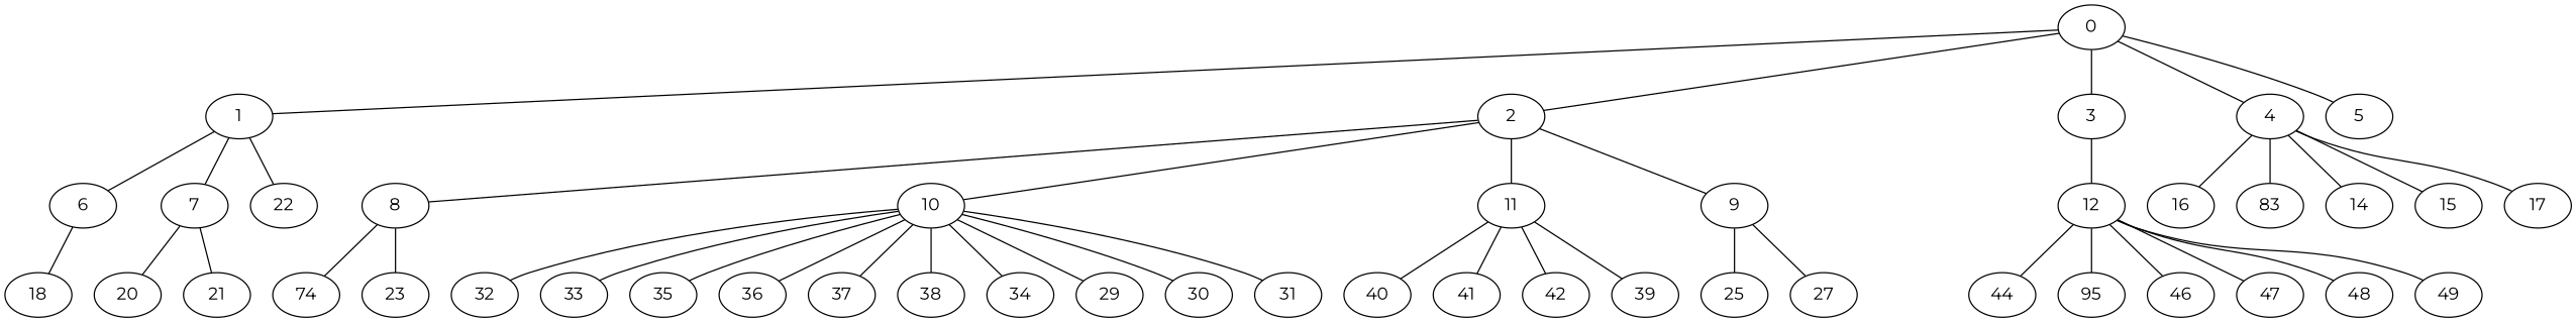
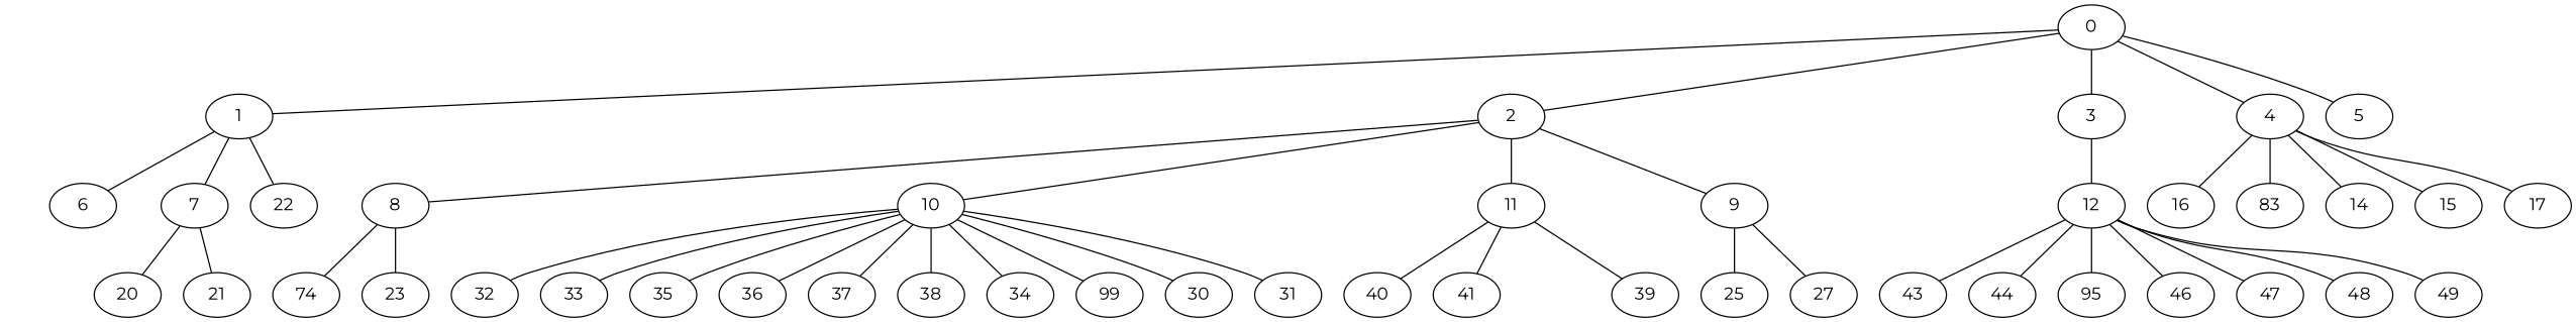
  graph {
    fontname=Montserrat
    node [fontname=Montserrat]
    edge [fontname=Montserrat]
    0
    1
    2
    3
    4
    5
    6
    7
    22
    8
    10
    11
    9
    12
    16
    n16 [label=83]
    14
    15
    17
-   18
    20
    21
    n23 [label=74]
    23
    32
    33
    35
    36
    37
    38
    34
-   29
+   29 [label=99]
    30
    31
    40
    41
-   42
    39
    25
    27
+   43
    44
    n43 [label=95]
    46
    47
    48
    49
    0 -- 1
    0 -- 2
    0 -- 3
    0 -- 4
    0 -- 5
    1 -- 6
    1 -- 7
    1 -- 22
    2 -- 8
    2 -- 10
    2 -- 11
    2 -- 9
    3 -- 12
    4 -- 16
    4 -- n16
    4 -- 14
    4 -- 15
    4 -- 17
-   6 -- 18
    7 -- 20
    7 -- 21
    8 -- n23
    8 -- 23
    10 -- 32
    10 -- 33
    10 -- 35
    10 -- 36
    10 -- 37
    10 -- 38
    10 -- 34
    10 -- 29
    10 -- 30
    10 -- 31
    11 -- 40
    11 -- 41
-   11 -- 42
    11 -- 39
    9 -- 25
    9 -- 27
+   12 -- 43
    12 -- 44
    12 -- n43
    12 -- 46
    12 -- 47
    12 -- 48
    12 -- 49
  }
